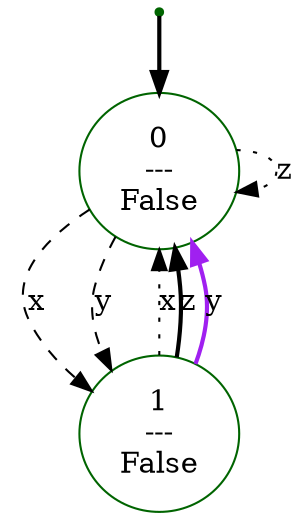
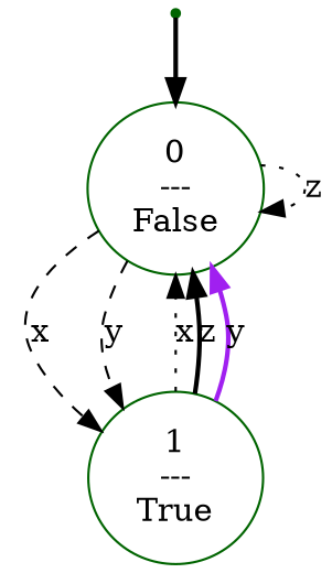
  digraph {
    node [color=darkgreen]
    edge [color=black style=bold]
    0 [shape=point]
    n2 [label="0\n---\nFalse"]
-   n3 [label="1\n---\nFalse"]
+   n3 [label="1\n---\nTrue"]
    0 -> n2
    n2 -> n2 [label=z style=dotted]
    n2 -> n3 [label=x style=dashed]
    n2 -> n3 [label=y style=dashed]
    n3 -> n2 [label=x style=dotted]
    n3 -> n2 [label=z]
    n3 -> n2 [label=y color=purple]
  }
